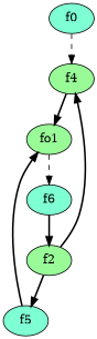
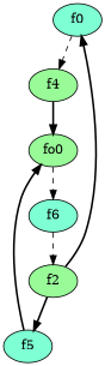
  strict digraph {
    node [fillcolor=aquamarine style=filled]
    edge [style=bold weight=2]
    n1 [label=f0]
    f4 [fillcolor=palegreen]
-   fo1 [fillcolor=palegreen]
+   fo1 [fillcolor=palegreen label=fo0]
    f2 [fillcolor=palegreen]
    f5
    f6
    n1 -> f4 [style=dashed]
    f4 -> fo1
    fo1 -> f6 [style=dashed]
-   f2 -> f4
+   f2 -> n1
    f2 -> f5
    f5 -> fo1
-   f6 -> f2
+   f6 -> f2 [style=dashed]
  }
